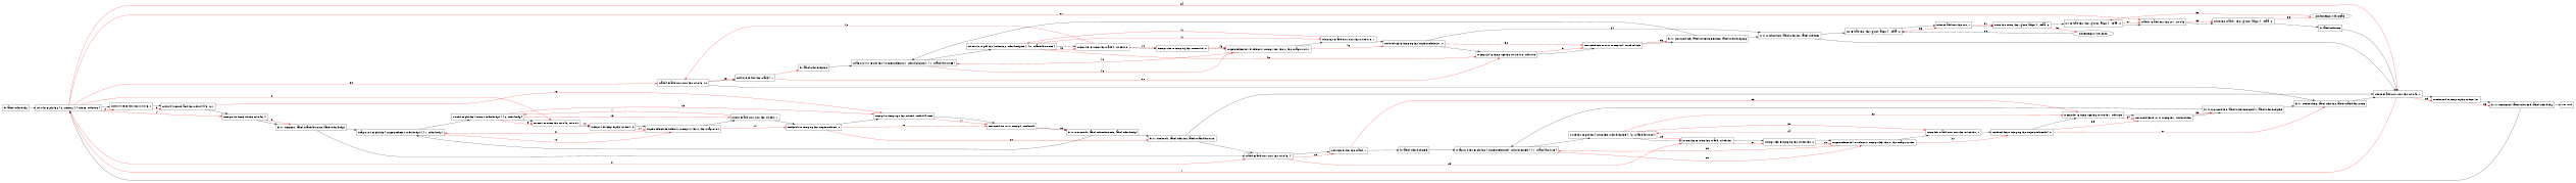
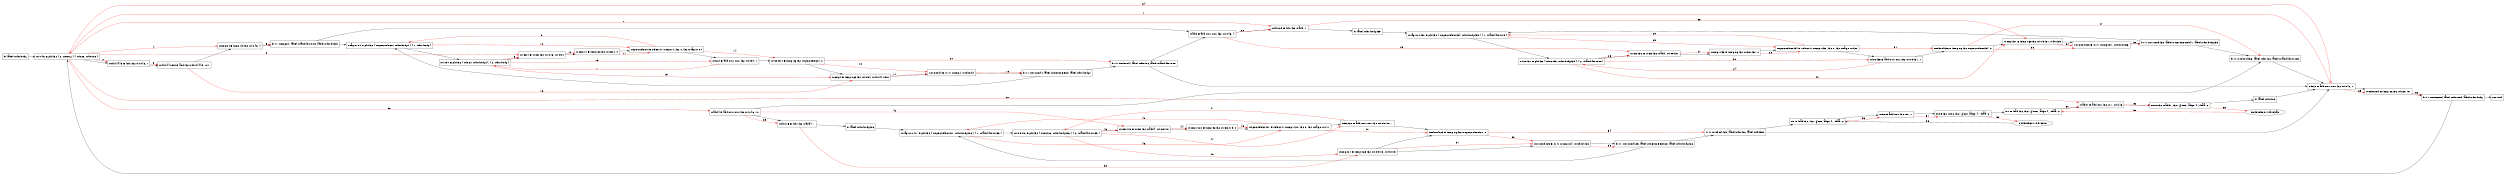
  digraph {
    rankdir=LR
    node [shape=record]
    edge [color=red]
    n1 [label="  br label %for.body"]
    n2 [label="  %i.046 = phi i32 [ 2, %entry ], [ %inc8, %for.inc ]"]
    n3 [label="  %div.i4445 = lshr i32 %i.046, 1"]
    n4 [label="  %cmp8.i = icmp ult i32 %i.046, 4"]
    n5 [label="  %rem.i = urem i32 %i.046, %i.09.i"]
    n6 [label="  %add = add nuw nsw i32 %i.046, 4"]
    n7 [label="  %add4 = add nuw nsw i32 %i.046, 10"]
    n8 [label="  %add7 = add nsw i32 %1, %i.046"]
    n9 [label="  %inc8 = add nuw nsw i32 %i.046, 1"]
    n10 [label="  %div.i44.zext = and i32 %div.i4445, 127"]
    n11 [label="  br i1 %cmp8.i, label %land.lhs.true, label %for.body.i"]
    n12 [label="  %cmp1.i = icmp eq i32 %rem.i, 0"]
    n13 [label="  %div.i29 = lshr i32 %add, 1"]
    n14 [label="  %rem.i32 = urem i32 %add, %i.09.i31"]
    n15 [label="  br i1 %tobool.i36, label %for.inc, label %land.lhs.true3"]
    n16 [label="  %div.i15 = lshr i32 %add4, 1"]
    n17 [label="  %rem.i19 = urem i32 %add4, %i.09.i18"]
    n18 [label="  store i32 %add7, i32* @sum, align 4, !tbaa !2"]
    n19 [label="  %exitcond = icmp eq i32 %inc8, 91"]
    n20 [label="  %cmp.i = icmp uge i32 %i.09.i, %div.i44.zext"]
    n21 [label="  %or.cond.i = or i1 %cmp.i, %tobool.i"]
    n22 [label="  %tag.010.i = phi i32 [ %spec.select.i, %for.body.i ], [ 1, %for.body ]"]
    n23 [label="  %i.09.i = phi i32 [ %inc.i, %for.body.i ], [ 2, %for.body ]"]
    n24 [label="  %spec.select.i = select i1 %cmp1.i, i32 0, i32 %tag.010.i"]
    n25 [label="  %inc.i = add nuw nsw i32 %i.09.i, 1"]
    n26 [label="  %tobool.i = icmp eq i32 %spec.select.i, 0"]
    n27 [label="  br i1 %tobool.i, label %for.inc, label %land.lhs.true"]
    n28 [label="  br i1 %or.cond.i, label %isPrime.exit, label %for.body.i"]
    n29 [label="  br label %for.body.i39"]
    n30 [label="  %cmp.i37 = icmp uge i32 %i.09.i31, %div.i29"]
    n31 [label="  %cmp1.i33 = icmp eq i32 %rem.i32, 0"]
    n32 [label="  %tag.010.i30 = phi i32 [ %spec.select.i34, %for.body.i39 ], [ 1, %land.lhs.true ]"]
    n33 [label="  %or.cond.i38 = or i1 %cmp.i37, %tobool.i36"]
    n34 [label="  %i.09.i31 = phi i32 [ %inc.i35, %for.body.i39 ], [ 2, %land.lhs.true ]"]
    n35 [label="  %spec.select.i34 = select i1 %cmp1.i33, i32 0, i32 %tag.010.i30"]
    n36 [label="  %inc.i35 = add nuw nsw i32 %i.09.i31, 1"]
    n37 [label="  %tobool.i36 = icmp eq i32 %spec.select.i34, 0"]
    n38 [label="  br i1 %or.cond.i38, label %isPrime.exit41, label %for.body.i39"]
    n39 [label="  br label %for.body.i26"]
    n40 [label="  %cmp.i24 = icmp uge i32 %i.09.i18, %div.i15"]
    n41 [label="  %cmp1.i20 = icmp eq i32 %rem.i19, 0"]
    n42 [label="  %tag.010.i17 = phi i32 [ %spec.select.i21, %for.body.i26 ], [ 1, %land.lhs.true3 ]"]
    n43 [label="  %or.cond.i25 = or i1 %cmp.i24, %tobool.i23"]
    n44 [label="  %i.09.i18 = phi i32 [ %inc.i22, %for.body.i26 ], [ 2, %land.lhs.true3 ]"]
    n45 [label="  %spec.select.i21 = select i1 %cmp1.i20, i32 0, i32 %tag.010.i17"]
    n46 [label="  %inc.i22 = add nuw nsw i32 %i.09.i18, 1"]
    n47 [label="  %tobool.i23 = icmp eq i32 %spec.select.i21, 0"]
    n48 [label="  br i1 %tobool.i23, label %for.inc, label %if.then"]
    n49 [label="  br i1 %or.cond.i25, label %isPrime.exit28, label %for.body.i26"]
    n50 [label="  %0 = load i32, i32* @cnt, align 4, !tbaa !2"]
    n51 [label="  %inc = add nsw i32 %0, 1"]
    n52 [label="  store i32 %inc, i32* @cnt, align 4, !tbaa !2"]
    n53 [label="  %1 = load i32, i32* @sum, align 4, !tbaa !2"]
    Node0x56217dd1ce08 [shape=""]
    n55 [label="  br label %for.inc"]
    Node0x56217dd1e3a8 [shape=""]
    n57 [label="  br i1 %exitcond, label %for.end, label %for.body"]
    n58 [label="  ret void"]
    n1 -> n2 [color=""]
    n2 -> n3 [color=""]
    n2 -> n3 [label=2]
    n2 -> n4 [label=4]
    n2 -> n5 [label=8]
-   n2 -> n6 [label=21]
+   n2 -> n13 [label=21]
    n2 -> n7 [label=38]
    n2 -> n8 [label=61]
    n2 -> n9 [label=64]
    n3 -> n10 [color=""]
    n3 -> n10 [label=3]
    n4 -> n11 [color=""]
    n4 -> n11 [label=5]
    n5 -> n12 [color=""]
    n5 -> n12 [label=10]
    n6 -> n13 [color=""]
    n6 -> n13 [label=22]
    n6 -> n14 [label=25]
    n7 -> n15 [color=""]
    n7 -> n16 [color=""]
    n7 -> n16 [label=39]
-   n17 -> n7 [label=42]
+   n7 -> n17 [label=42]
    n8 -> n18 [color=""]
    n8 -> n18 [label=62]
    n9 -> n2 [label=1]
    n9 -> n19 [color=""]
    n9 -> n19 [label=65]
    n10 -> n4 [color=""]
    n10 -> n20 [label=16]
    n11 -> n6 [color=""]
    n11 -> n22 [color=""]
    n12 -> n24 [color=""]
    n12 -> n24 [label=11]
    n13 -> n29 [color=""]
    n13 -> n30 [label=33]
    n14 -> n31 [color=""]
    n14 -> n31 [label=27]
    n15 -> n9 [color=""]
-   n16 -> n39
+   n16 -> n39 [color=""]
    n16 -> n40 [label=50]
    n17 -> n41 [color=""]
    n17 -> n41 [label=44]
    n18 -> n55 [color=""]
    n18 -> Node0x56217dd1e3a8 [label=63]
    n19 -> n57 [color=""]
    n19 -> n57 [label=66]
    n20 -> n21 [color=""]
    n20 -> n21 [label=17]
    n21 -> n28 [color=""]
    n21 -> n28 [label=19]
    n22 -> n23 [color=""]
    n22 -> n24 [label=12]
    n23 -> n5 [color=""]
    n23 -> n5 [label=9]
    n23 -> n20 [label=15]
    n23 -> n25 [label=13]
    n24 -> n22 [label=6]
    n24 -> n25 [color=""]
    n24 -> n26 [label=14]
    n25 -> n23 [label=7]
    n25 -> n26 [color=""]
    n26 -> n20 [color=""]
    n26 -> n21 [label=18]
    n26 -> n27 [label=20]
    n27 -> n6 [color=""]
    n27 -> n9 [color=""]
    n28 -> n22 [color=""]
    n28 -> n27 [color=""]
    n29 -> n32 [color=""]
    n30 -> n33 [color=""]
    n30 -> n33 [label=34]
    n31 -> n35 [color=""]
    n31 -> n35 [label=28]
    n32 -> n34 [color=""]
    n32 -> n35 [label=29]
    n33 -> n38 [color=""]
    n33 -> n38 [label=36]
    n34 -> n14 [color=""]
    n34 -> n14 [label=26]
    n34 -> n30 [label=32]
    n34 -> n36 [label=30]
    n35 -> n32 [label=23]
    n35 -> n36 [color=""]
    n35 -> n37 [label=31]
    n36 -> n34 [label=24]
    n36 -> n37 [color=""]
    n37 -> n15 [label=37]
    n37 -> n30 [color=""]
    n37 -> n33 [label=35]
    n38 -> n15 [color=""]
    n38 -> n32 [color=""]
    n39 -> n42 [color=""]
    n40 -> n43 [color=""]
    n40 -> n43 [label=51]
    n41 -> n45 [color=""]
    n41 -> n45 [label=45]
    n42 -> n44 [color=""]
    n42 -> n45 [label=46]
    n43 -> n49 [color=""]
    n43 -> n49 [label=53]
    n44 -> n17 [color=""]
    n44 -> n17 [label=43]
    n44 -> n40 [label=49]
    n44 -> n46 [label=47]
    n45 -> n42 [label=40]
    n45 -> n46 [color=""]
    n45 -> n47 [label=48]
    n46 -> n44 [label=41]
    n46 -> n47 [color=""]
-   n47 -> n40 [color=""]
+   n40 -> n47 [color=""]
    n47 -> n43 [label=52]
-   n47 -> n48 [color=black label=54]
+   n47 -> n48 [label=54]
    n48 -> n9 [color=""]
    n48 -> n50 [color=""]
    n49 -> n42 [color=""]
    n49 -> n48 [color=""]
    n50 -> n51 [color=""]
    n50 -> n51 [label=56]
    n51 -> n52 [color=""]
    n51 -> n52 [label=57]
    n52 -> n53 [color=""]
    n52 -> Node0x56217dd1ce08 [label=58]
    n53 -> n8 [color=""]
    n53 -> n8 [label=60]
    Node0x56217dd1ce08 -> n50 [color=black label=55]
    n55 -> n9 [color=""]
    Node0x56217dd1e3a8 -> n53 [label=59]
    n57 -> n2 [color=""]
    n57 -> n58 [color=""]
  }
